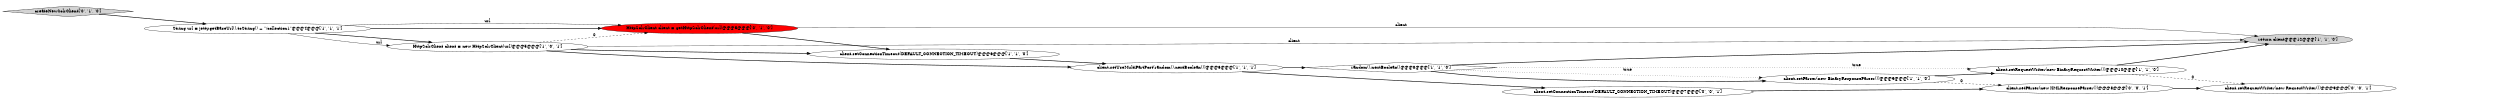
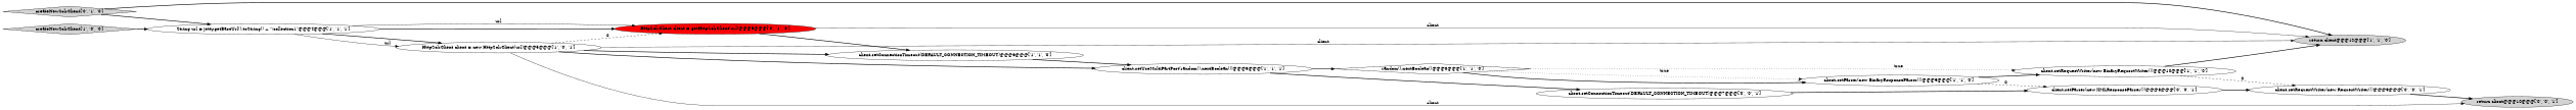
  digraph {
    rankdir=LR
    node [fillcolor=white shape=ellipse style=filled]
    edge [style=bold]
    n1 [label="client.setConnectionTimeout(DEFAULT_CONNECTION_TIMEOUT)@@@7@@@['0', '0', '1']"]
    n2 [label="client.setParser(new XMLResponseParser())@@@8@@@['0', '0', '1']"]
    n3 [label="client.setRequestWriter(new RequestWriter())@@@9@@@['0', '0', '1']"]
    n4 [label="HttpSolrClient client = new HttpSolrClient(url)@@@5@@@['1', '0', '1']"]
    n5 [fillcolor=lightgray label="return client@@@12@@@['1', '1', '0']"]
+   n6 [fillcolor=lightgray label="return client@@@10@@@['0', '0', '1']"]
    n7 [label="client.setConnectionTimeout(DEFAULT_CONNECTION_TIMEOUT)@@@6@@@['1', '1', '0']"]
    n8 [label="client.setUseMultiPartPost(random().nextBoolean())@@@6@@@['1', '1', '1']"]
    n9 [fillcolor=red label="HttpSolrClient client = getHttpSolrClient(url)@@@5@@@['0', '1', '0']"]
    n10 [label="random().nextBoolean()@@@8@@@['1', '1', '0']" shape=diamond]
    n11 [label="String url = jetty.getBaseUrl().toString() + \"/collection1\"@@@4@@@['1', '1', '1']"]
    n12 [label="client.setRequestWriter(new BinaryRequestWriter())@@@10@@@['1', '1', '0']"]
    n13 [fillcolor=lightgray label="createNewSolrClient['0', '1', '0']" shape=diamond]
+   n14 [fillcolor=lightgray label="createNewSolrClient['1', '0', '0']" shape=diamond]
    n15 [label="client.setParser(new BinaryResponseParser())@@@9@@@['1', '1', '0']"]
    n1 -> n2
    n2 -> n3
+   n3 -> n6
    n4 -> n5 [label=client style=solid]
+   n4 -> n6 [label=client style=solid]
    n4 -> n7
    n4 -> n8
    n4 -> n9 [label=0 style=dashed]
    n7 -> n8
    n8 -> n1
    n8 -> n10
    n9 -> n5 [label=client style=solid]
    n9 -> n7
-   n10 -> n5
+   n13 -> n5
    n10 -> n12 [label=true style=dotted]
    n10 -> n15
    n10 -> n15 [label=true style=dotted]
    n11 -> n4 [label=url style=solid]
    n11 -> n4
    n11 -> n9
    n11 -> n9 [label=url style=solid]
    n12 -> n3 [label=0 style=dashed]
    n12 -> n5
    n13 -> n11
+   n14 -> n11
    n15 -> n2 [label=0 style=dashed]
    n15 -> n12
  }
